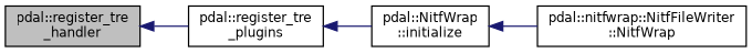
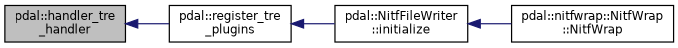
  digraph {
    rankdir=LR
    node [color=black fillcolor=white fontname=Helvetica fontsize=10 shape=record style=filled]
    edge [color=midnightblue dir=back fontname=Helvetica fontsize=10 labelfontname=Helvetica labelfontsize=10 style=solid]
-   n1 [fillcolor=grey75 fontcolor=black height=0.2 label="pdal::register_tre\l_handler" width=0.4]
+   n1 [fillcolor=grey75 fontcolor=black height=0.2 label="pdal::handler_tre\l_handler" width=0.4]
    n2 [height=0.2 label="pdal::register_tre\l_plugins" width=0.4]
-   n3 [height=0.2 label="pdal::NitfWrap\l::initialize" width=0.4]
-   n4 [height=0.2 label="pdal::nitfwrap::NitfFileWriter\l::NitfWrap" width=0.4]
+   n3 [height=0.2 label="pdal::NitfFileWriter\l::initialize" width=0.4]
+   n4 [height=0.2 label="pdal::nitfwrap::NitfWrap\l::NitfWrap" width=0.4]
    n1 -> n2
    n2 -> n3
    n3 -> n4
  }
